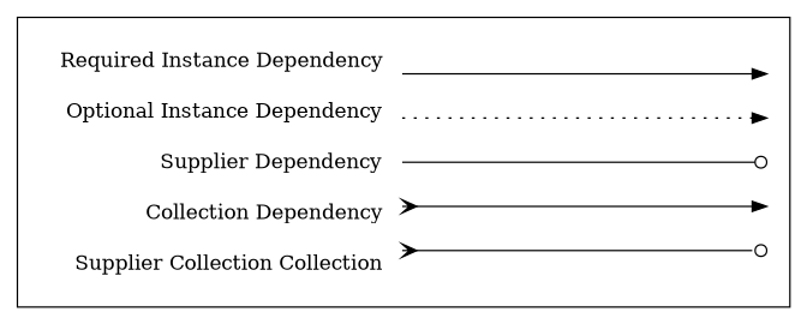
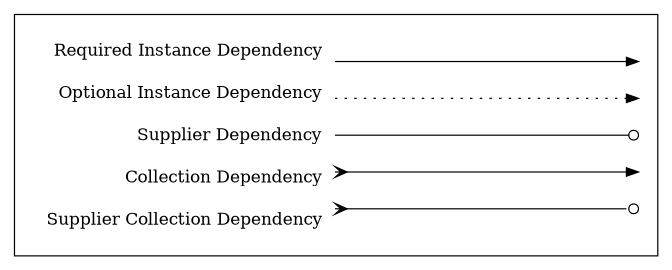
  digraph {
    rankdir=LR
    splines=ortho
    node [shape=plaintext]
-   n1 [label=<<table border="0" cellpadding="10" cellspacing="0" cellborder="0">       <tr><td height="32" align="right" port="i1">Required Instance Dependency</td></tr>       <tr><td height="32" align="right" port="i2">Optional Instance Dependency</td></tr>       <tr><td height="32" align="right" port="i3">Supplier Dependency</td></tr>       <tr><td height="32" align="right" port="i4">Collection Dependency</td></tr>       <tr><td height="32" align="right" port="i5">Supplier Collection Collection</td></tr>       </table>>]
+   n1 [label=<<table border="0" cellpadding="10" cellspacing="0" cellborder="0">       <tr><td height="32" align="right" port="i1">Required Instance Dependency</td></tr>       <tr><td height="32" align="right" port="i2">Optional Instance Dependency</td></tr>       <tr><td height="32" align="right" port="i3">Supplier Dependency</td></tr>       <tr><td height="32" align="right" port="i4">Collection Dependency</td></tr>       <tr><td height="32" align="right" port="i5">Supplier Collection Dependency</td></tr>       </table>>]
    n2 [label=<<table border="0" cellpadding="10" cellspacing="0" cellborder="0">       <tr><td height="32" width="200" port="i1">&nbsp;</td></tr>       <tr><td height="32" width="200" port="i2">&nbsp;</td></tr>       <tr><td height="32" width="200" port="i3">&nbsp;</td></tr>       <tr><td height="32" width="200" port="i4">&nbsp;</td></tr>       <tr><td height="32" width="200" port="i5">&nbsp;</td></tr>       </table>>]
    subgraph cluster_1 {
      n1
      n2
    }
    n1 -> n2 [arrowhead=crow arrowtail=odot dir=both headport="i5:e" tailport="i5:e"]
    n1 -> n2 [arrowhead=crow arrowtail=normal dir=both headport="i4:e" tailport="i4:e"]
    n1 -> n2 [arrowhead=odot headport="i3:e" tailport="i3:e"]
    n1 -> n2 [headport="i2:e" style=dotted tailport="i2:e"]
    n1 -> n2 [headport="i1:e" tailport="i1:e"]
  }
